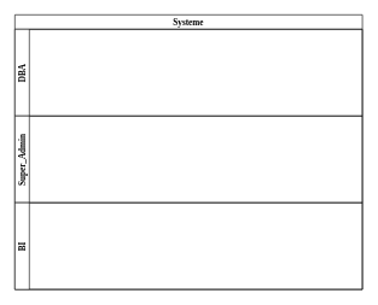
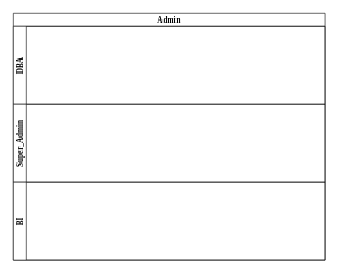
  <mxCell id="0" />
  <mxCell id="1" parent="0" />
- <mxCell id="2" value="Systeme" style="swimlane;childLayout=stackLayout;resizeParent=1;resizeParentMax=0;horizontal=1;startSize=20;horizontalStack=0;labelBackgroundColor=none;labelBorderColor=none;fontFamily=Verdana;" parent="1" vertex="1"><mxGeometry x="20" y="20" width="480" height="380" as="geometry" /></mxCell>
+ <mxCell id="2" value="Admin" style="swimlane;childLayout=stackLayout;resizeParent=1;resizeParentMax=0;horizontal=1;startSize=20;horizontalStack=0;labelBackgroundColor=none;labelBorderColor=none;fontFamily=Verdana;" parent="1" vertex="1"><mxGeometry x="20" y="20" width="480" height="380" as="geometry" /></mxCell>
  <mxCell id="3" value="DBA" style="swimlane;startSize=20;horizontal=0;labelBackgroundColor=none;labelBorderColor=none;fontFamily=Verdana;" parent="2" vertex="1"><mxGeometry y="20" width="480" height="120" as="geometry" /></mxCell>
  <mxCell id="4" value="Super_Admin" style="swimlane;startSize=20;horizontal=0;labelBackgroundColor=none;labelBorderColor=none;fontFamily=Verdana;" parent="2" vertex="1"><mxGeometry y="140" width="480" height="120" as="geometry" /></mxCell>
  <mxCell id="5" value="BI" style="swimlane;startSize=20;horizontal=0;labelBackgroundColor=none;labelBorderColor=none;fontFamily=Verdana;" parent="2" vertex="1"><mxGeometry y="260" width="480" height="120" as="geometry" /></mxCell>
